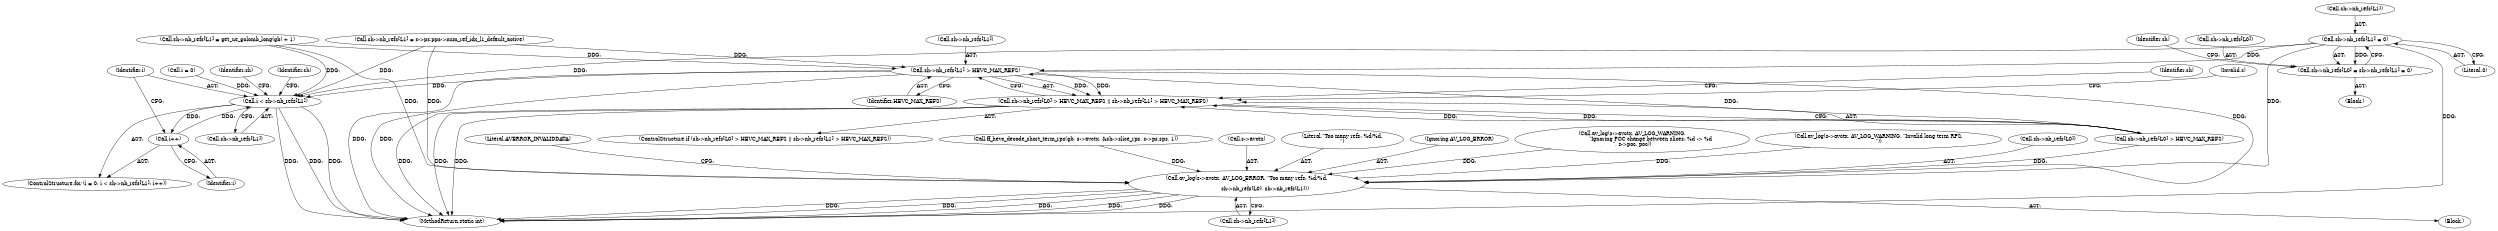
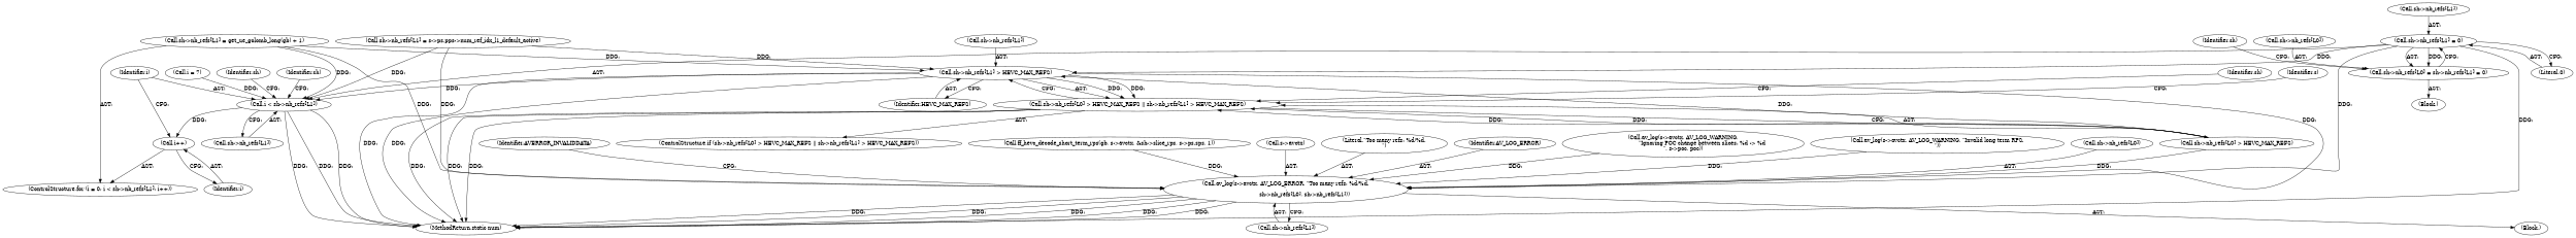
  digraph {
    n1 [label="(Call,sh->nb_refs[L1] = 0)"]
    n2 [label="(Call,sh->nb_refs[L0] = sh->nb_refs[L1] = 0)"]
    n3 [label="(Call,sh->nb_refs[L1] > HEVC_MAX_REFS)"]
    n4 [label="(Call,av_log(s->avctx, AV_LOG_ERROR, \"Too many refs: %d/%d.\n\",\n                       sh->nb_refs[L0], sh->nb_refs[L1]))"]
    n5 [label="(Call,i < sh->nb_refs[L1])"]
-   n6 [label="(MethodReturn,static int)"]
+   n6 [label="(MethodReturn,static num)"]
    n7 [label="(Literal,0)"]
    n8 [label="(Block,)"]
    n9 [label="(Call,sh->nb_refs[L0] > HEVC_MAX_REFS || sh->nb_refs[L1] > HEVC_MAX_REFS)"]
    n10 [label="(Identifier,HEVC_MAX_REFS)"]
    n11 [label="(Block,)"]
    n12 [label="(Call,sh->nb_refs[L1])"]
    n13 [label="(Call,i++)"]
    n14 [label="(ControlStructure,for (i = 0; i < sh->nb_refs[L1]; i++))"]
    n15 [label="(Call,sh->nb_refs[L1])"]
    n16 [label="(ControlStructure,if (sh->nb_refs[L0] > HEVC_MAX_REFS || sh->nb_refs[L1] > HEVC_MAX_REFS))"]
    n17 [label="(Call,sh->nb_refs[L0] > HEVC_MAX_REFS)"]
    n18 [label="(Identifier,i)"]
    n19 [label="(Call,ff_hevc_decode_short_term_rps(gb, s->avctx, &sh->slice_rps, s->ps.sps, 1))"]
    n20 [label="(Identifier,sh)"]
    n21 [label="(Identifier,sh)"]
    n22 [label="(Call,sh->nb_refs[L1] = get_ue_golomb_long(gb) + 1)"]
    n23 [label="(Call,s->avctx)"]
    n24 [label="(Literal,\"Too many refs: %d/%d.\n\")"]
-   n25 [label="(Ignoring,AV_LOG_ERROR)"]
+   n25 [label="(Identifier,AV_LOG_ERROR)"]
    n26 [label="(Call,av_log(s->avctx, AV_LOG_WARNING,\n                       \"Ignoring POC change between slices: %d -> %d\n\", s->poc, poc))"]
    n27 [label="(Call,av_log(s->avctx, AV_LOG_WARNING, \"Invalid long term RPS.\n\"))"]
    n28 [label="(Call,sh->nb_refs[L0])"]
-   n29 [label="(Invalid,s)"]
-   n30 [label="(Call,i = 0)"]
+   n29 [label="(Identifier,s)"]
+   n30 [label="(Call,i = 7)"]
    n31 [label="(Identifier,sh)"]
-   n32 [label="(Literal,AVERROR_INVALIDDATA)"]
+   n32 [label="(Identifier,AVERROR_INVALIDDATA)"]
    n33 [label="(Identifier,sh)"]
    n34 [label="(Call,sh->nb_refs[L1])"]
    n35 [label="(Call,sh->nb_refs[L1])"]
    n36 [label="(Call,sh->nb_refs[L1] = s->ps.pps->num_ref_idx_l1_default_active)"]
    n37 [label="(Identifier,i)"]
    n38 [label="(Call,sh->nb_refs[L0])"]
    n1 -> n2 [label="AST: "]
    n1 -> n2 [label="DDG: "]
    n1 -> n3 [label="DDG: "]
    n1 -> n4 [label="DDG: "]
-   n1 -> n5 [label="DDG: "]
+   n1 -> n5 [label="AST: "]
    n1 -> n6 [label="DDG: "]
    n1 -> n7 [label="CFG: "]
    n2 -> n1 [label="CFG: "]
    n2 -> n8 [label="AST: "]
    n3 -> n4 [label="DDG: "]
    n3 -> n5 [label="DDG: "]
    n3 -> n6 [label="DDG: "]
    n3 -> n6 [label="DDG: "]
    n3 -> n9 [label="AST: "]
    n3 -> n9 [label="DDG: "]
    n3 -> n9 [label="DDG: "]
    n3 -> n10 [label="CFG: "]
    n4 -> n6 [label="DDG: "]
    n4 -> n6 [label="DDG: "]
    n4 -> n6 [label="DDG: "]
    n4 -> n6 [label="DDG: "]
    n4 -> n6 [label="DDG: "]
    n4 -> n11 [label="AST: "]
    n4 -> n12 [label="CFG: "]
    n5 -> n6 [label="DDG: "]
    n5 -> n6 [label="DDG: "]
    n5 -> n6 [label="DDG: "]
    n5 -> n13 [label="DDG: "]
-   n5 -> n14 [label="AST: "]
+   n22 -> n14 [label="AST: "]
    n5 -> n15 [label="CFG: "]
    n7 -> n1 [label="AST: "]
    n9 -> n3 [label="CFG: "]
    n9 -> n6 [label="DDG: "]
    n9 -> n6 [label="DDG: "]
    n9 -> n6 [label="DDG: "]
    n9 -> n16 [label="AST: "]
    n9 -> n17 [label="CFG: "]
    n10 -> n3 [label="AST: "]
    n12 -> n4 [label="AST: "]
-   n13 -> n5 [label="DDG: "]
    n13 -> n14 [label="AST: "]
    n13 -> n18 [label="CFG: "]
    n15 -> n5 [label="AST: "]
    n17 -> n3 [label="DDG: "]
    n17 -> n4 [label="DDG: "]
    n17 -> n9 [label="AST: "]
    n17 -> n9 [label="DDG: "]
    n17 -> n9 [label="DDG: "]
    n18 -> n13 [label="AST: "]
    n19 -> n4 [label="DDG: "]
    n20 -> n9 [label="CFG: "]
    n21 -> n2 [label="CFG: "]
    n22 -> n3 [label="DDG: "]
    n22 -> n4 [label="DDG: "]
    n22 -> n5 [label="DDG: "]
    n23 -> n4 [label="AST: "]
    n24 -> n4 [label="AST: "]
    n25 -> n4 [label="AST: "]
    n26 -> n4 [label="DDG: "]
    n27 -> n4 [label="DDG: "]
    n28 -> n4 [label="AST: "]
    n29 -> n9 [label="CFG: "]
    n30 -> n5 [label="DDG: "]
    n31 -> n5 [label="CFG: "]
    n32 -> n4 [label="CFG: "]
    n33 -> n5 [label="CFG: "]
    n34 -> n3 [label="AST: "]
    n35 -> n1 [label="AST: "]
    n36 -> n3 [label="DDG: "]
    n36 -> n4 [label="DDG: "]
    n36 -> n5 [label="DDG: "]
    n37 -> n5 [label="AST: "]
    n37 -> n13 [label="CFG: "]
    n38 -> n2 [label="AST: "]
  }
